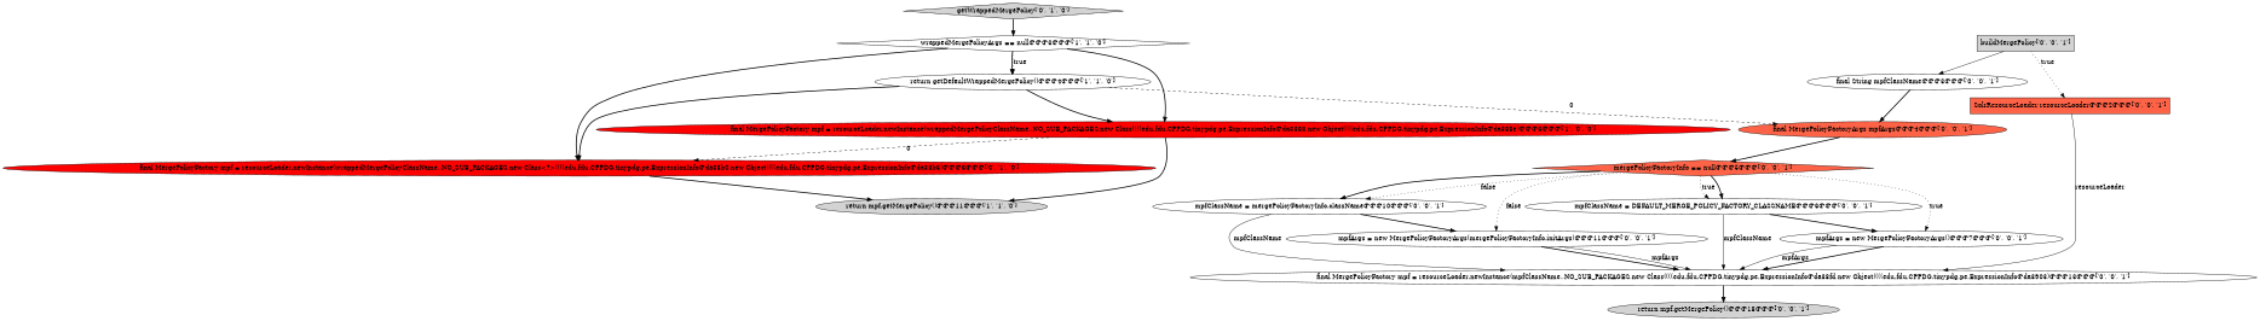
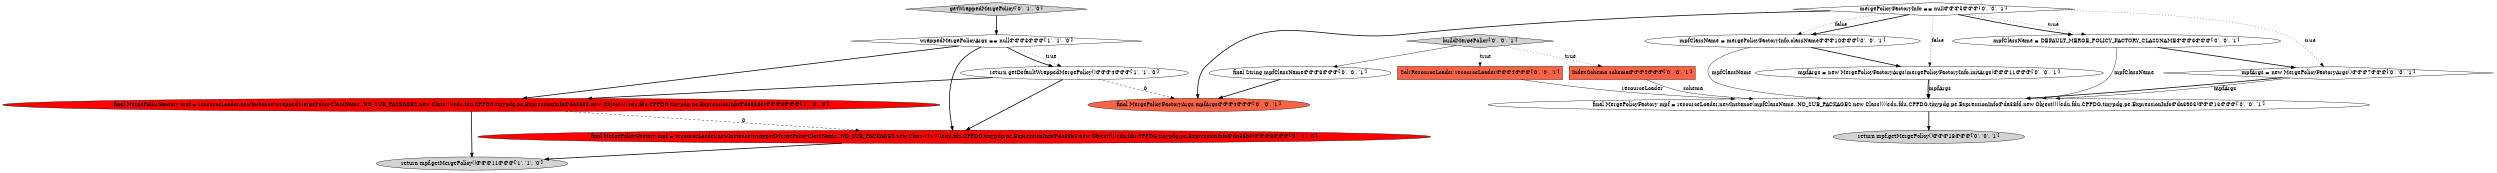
  digraph {
    node [fillcolor=white shape=ellipse style=filled]
    edge [style=bold]
    n1 [fillcolor=lightgray label="getWrappedMergePolicy['0', '1', '0']" shape=diamond]
    n2 [label="wrappedMergePolicyArgs == null@@@3@@@['1', '1', '0']" shape=diamond]
    n3 [label="return getDefaultWrappedMergePolicy()@@@4@@@['1', '1', '0']"]
    n4 [fillcolor=red label="final MergePolicyFactory mpf = resourceLoader.newInstance(wrappedMergePolicyClassName,,NO_SUB_PACKAGES,new Class<?>((((edu.fdu.CPPDG.tinypdg.pe.ExpressionInfo@da38b0,new Object((((edu.fdu.CPPDG.tinypdg.pe.ExpressionInfo@da38b6)@@@6@@@['0', '1', '0']"]
    n5 [fillcolor=red label="final MergePolicyFactory mpf = resourceLoader.newInstance(wrappedMergePolicyClassName,,NO_SUB_PACKAGES,new Class((((edu.fdu.CPPDG.tinypdg.pe.ExpressionInfo@da3888,new Object((((edu.fdu.CPPDG.tinypdg.pe.ExpressionInfo@da388e)@@@6@@@['1', '0', '0']"]
    n6 [fillcolor=tomato label="final MergePolicyFactoryArgs mpfArgs@@@4@@@['0', '0', '1']"]
-   n7 [fillcolor=tomato label="mergePolicyFactoryInfo == null@@@5@@@['0', '0', '1']" shape=diamond]
+   n7 [label="mergePolicyFactoryInfo == null@@@5@@@['0', '0', '1']" shape=diamond]
    n8 [label="mpfClassName = mergePolicyFactoryInfo.className@@@10@@@['0', '0', '1']"]
    n9 [label="mpfArgs = new MergePolicyFactoryArgs(mergePolicyFactoryInfo.initArgs)@@@11@@@['0', '0', '1']"]
-   n10 [label="mpfArgs = new MergePolicyFactoryArgs()@@@7@@@['0', '0', '1']"]
+   n10 [label="mpfArgs = new MergePolicyFactoryArgs()@@@7@@@['0', '0', '1']" shape=diamond]
    n11 [label="mpfClassName = DEFAULT_MERGE_POLICY_FACTORY_CLASSNAME@@@6@@@['0', '0', '1']"]
    n12 [label="final MergePolicyFactory mpf = resourceLoader.newInstance(mpfClassName,,NO_SUB_PACKAGES,new Class((((edu.fdu.CPPDG.tinypdg.pe.ExpressionInfo@da38fd,new Object((((edu.fdu.CPPDG.tinypdg.pe.ExpressionInfo@da3903)@@@13@@@['0', '0', '1']"]
    n13 [fillcolor=lightgray label="return mpf.getMergePolicy()@@@18@@@['0', '0', '1']"]
    n14 [fillcolor=tomato label="SolrResourceLoader resourceLoader@@@2@@@['0', '0', '1']" shape=box]
    n15 [label="final String mpfClassName@@@3@@@['0', '0', '1']"]
+   n16 [fillcolor=tomato label="IndexSchema schema@@@2@@@['0', '0', '1']" shape=box]
    n17 [fillcolor=lightgray label="return mpf.getMergePolicy()@@@11@@@['1', '1', '0']"]
-   n18 [fillcolor=lightgray label="buildMergePolicy['0', '0', '1']" shape=box]
+   n18 [fillcolor=lightgray label="buildMergePolicy['0', '0', '1']" shape=diamond]
    n1 -> n2
    n2 -> n3
    n2 -> n3 [label=true style=dotted]
    n2 -> n4
    n2 -> n5
    n3 -> n4
    n3 -> n5
    n3 -> n6 [label=0 style=dashed]
    n4 -> n17
    n5 -> n4 [label=0 style=dashed]
    n5 -> n17
-   n6 -> n7
+   n7 -> n6
    n7 -> n8
    n7 -> n8 [label=false style=dotted]
    n7 -> n9 [label=false style=dotted]
    n7 -> n10 [label=true style=dotted]
    n7 -> n11
    n7 -> n11 [label=true style=dotted]
    n8 -> n9
    n8 -> n12 [label=mpfClassName style=solid]
    n9 -> n12
    n9 -> n12 [label=mpfArgs style=solid]
    n10 -> n12
    n10 -> n12 [label=mpfArgs style=solid]
    n11 -> n10
    n11 -> n12 [label=mpfClassName style=solid]
    n12 -> n13
    n14 -> n12 [label=resourceLoader style=solid]
    n15 -> n6
+   n16 -> n12 [label=schema style=solid]
    n18 -> n14 [label=true style=dotted]
    n18 -> n15 [style=solid]
+   n18 -> n16 [label=true style=dotted]
  }
